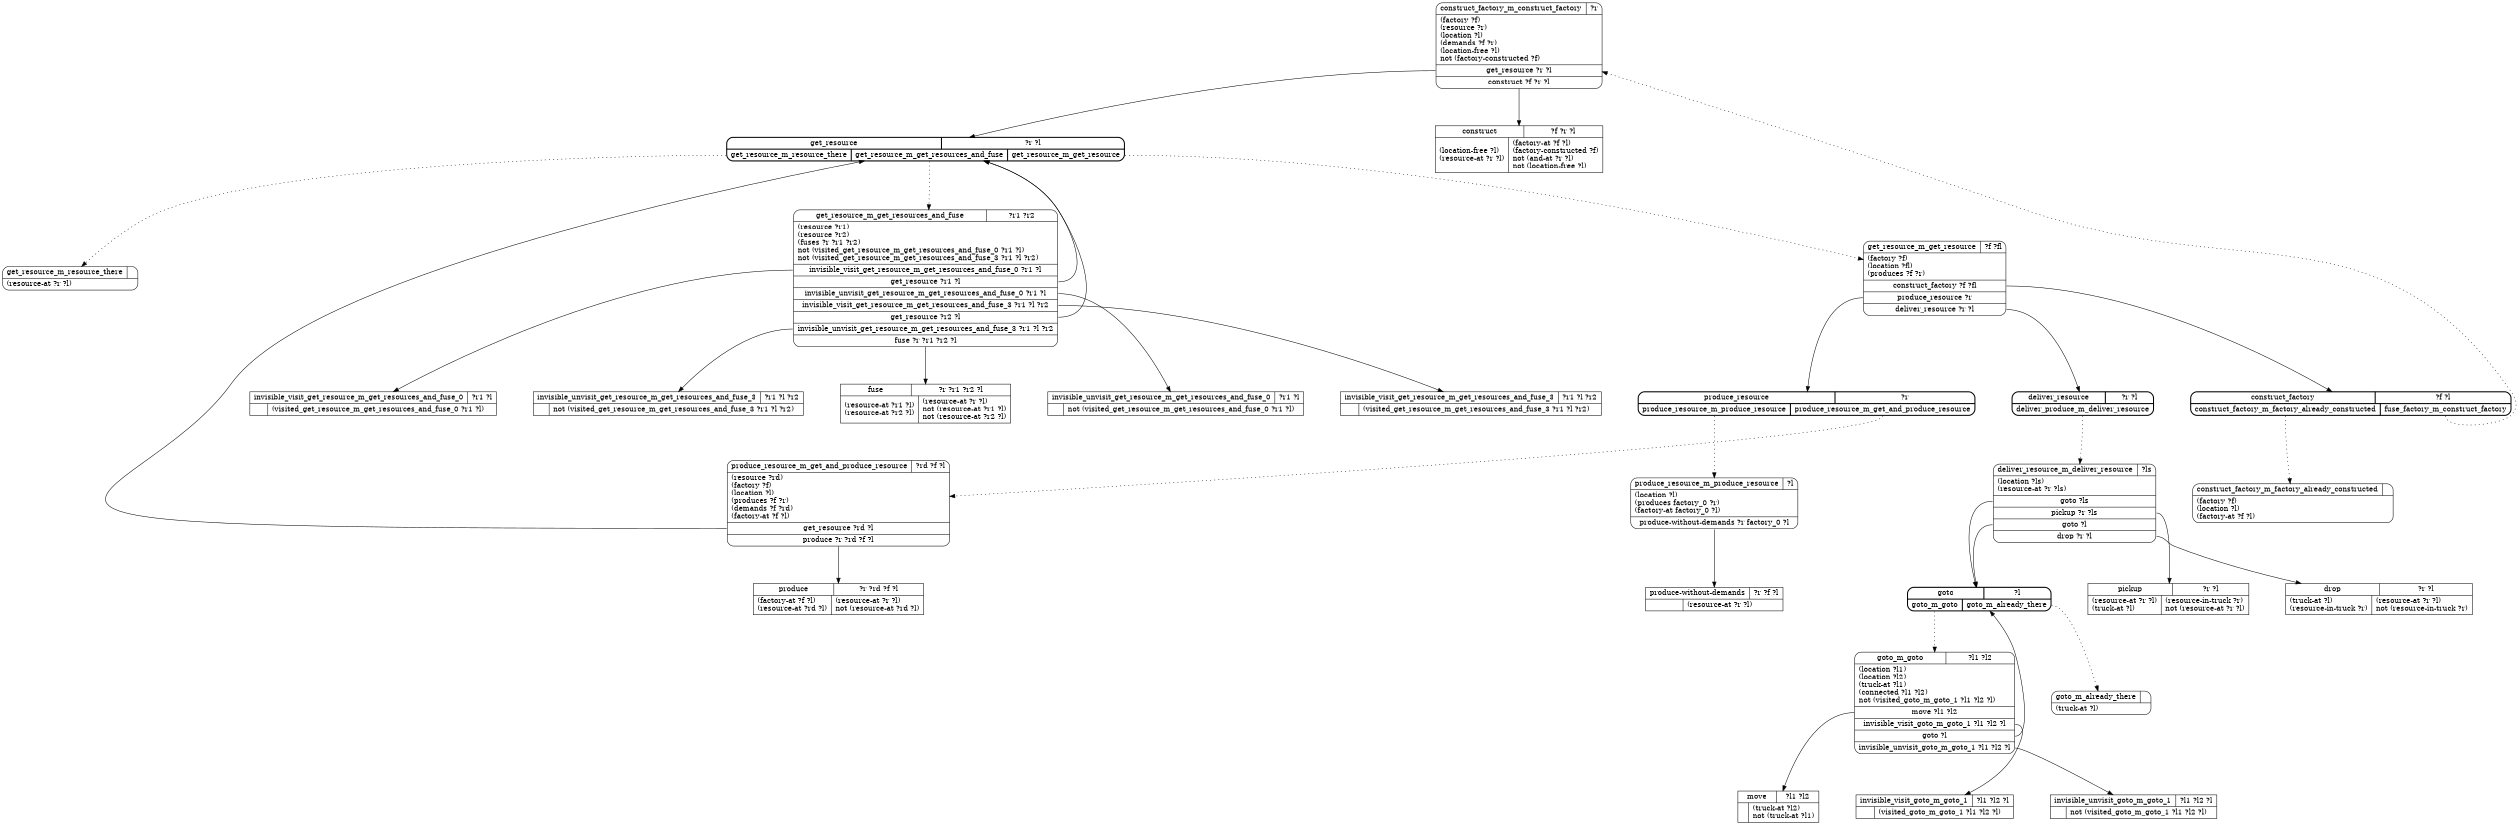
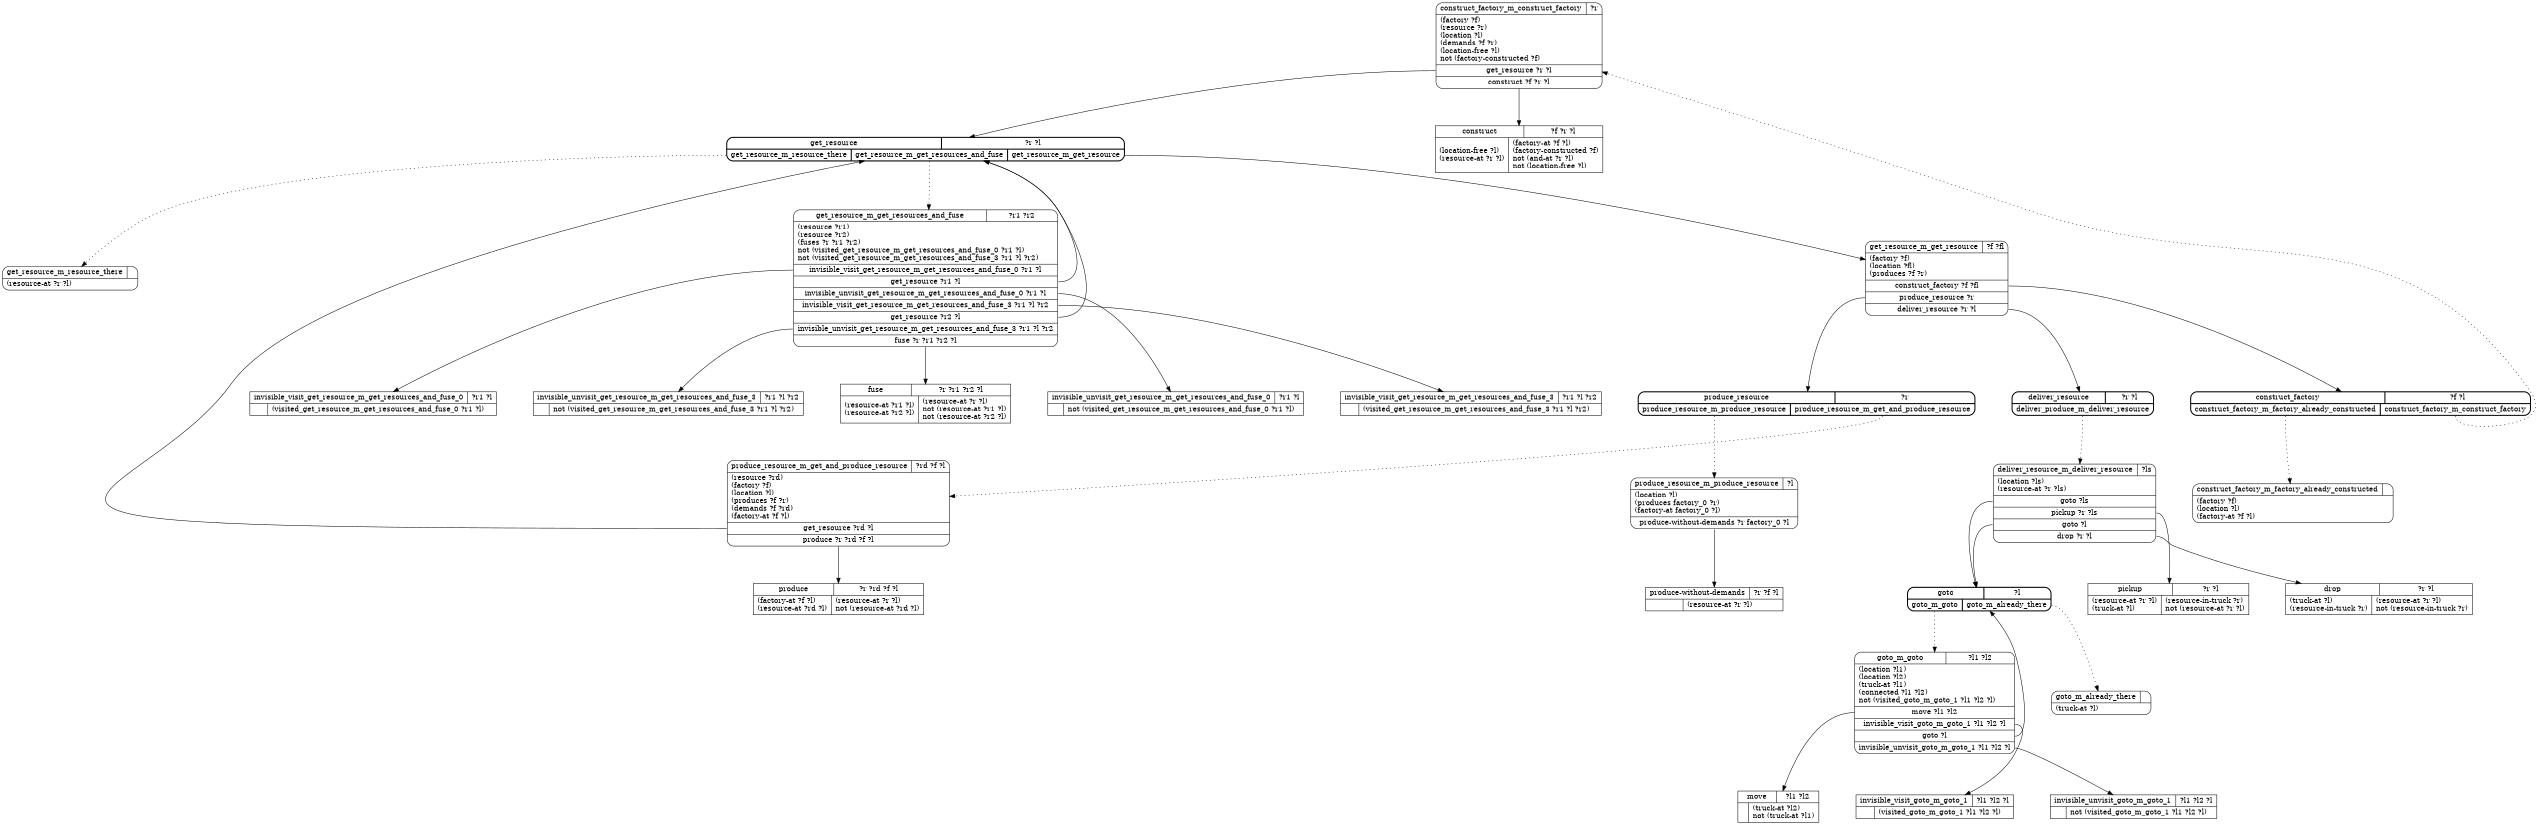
  digraph {
    nodesep=1
    ranksep=1
    node [shape=Mrecord]
    edge [tailport=0]
    construct [label="{{\N|?f ?r ?l}|{(location-free ?l)\l(resource-at ?r ?l)\l|(factory-at ?f ?l)\l(factory-constructed ?f)\lnot (and-at ?r ?l)\lnot (location-free ?l)\l}}" shape=record]
    fuse [label="{{\N|?r ?r1 ?r2 ?l}|{(resource-at ?r1 ?l)\l(resource-at ?r2 ?l)\l|(resource-at ?r ?l)\lnot (resource-at ?r1 ?l)\lnot (resource-at ?r2 ?l)\l}}" shape=record]
    "produce-without-demands" [label="{{\N|?r ?f ?l}|{|(resource-at ?r ?l)\l}}" shape=record]
    produce [label="{{\N|?r ?rd ?f ?l}|{(factory-at ?f ?l)\l(resource-at ?rd ?l)\l|(resource-at ?r ?l)\lnot (resource-at ?rd ?l)\l}}" shape=record]
    pickup [label="{{\N|?r ?l}|{(resource-at ?r ?l)\l(truck-at ?l)\l|(resource-in-truck ?r)\lnot (resource-at ?r ?l)\l}}" shape=record]
    drop [label="{{\N|?r ?l}|{(truck-at ?l)\l(resource-in-truck ?r)\l|(resource-at ?r ?l)\lnot (resource-in-truck ?r)\l}}" shape=record]
    move [label="{{\N|?l1 ?l2}|{|(truck-at ?l2)\lnot (truck-at ?l1)\l}}" shape=record]
    invisible_visit_get_resource_m_get_resources_and_fuse_0 [label="{{\N|?r1 ?l}|{|(visited_get_resource_m_get_resources_and_fuse_0 ?r1 ?l)\l}}" shape=record]
    invisible_unvisit_get_resource_m_get_resources_and_fuse_0 [label="{{\N|?r1 ?l}|{|not (visited_get_resource_m_get_resources_and_fuse_0 ?r1 ?l)\l}}" shape=record]
    invisible_visit_get_resource_m_get_resources_and_fuse_3 [label="{{\N|?r1 ?l ?r2}|{|(visited_get_resource_m_get_resources_and_fuse_3 ?r1 ?l ?r2)\l}}" shape=record]
    invisible_unvisit_get_resource_m_get_resources_and_fuse_3 [label="{{\N|?r1 ?l ?r2}|{|not (visited_get_resource_m_get_resources_and_fuse_3 ?r1 ?l ?r2)\l}}" shape=record]
    invisible_visit_goto_m_goto_1 [label="{{\N|?l1 ?l2 ?l}|{|(visited_goto_m_goto_1 ?l1 ?l2 ?l)\l}}" shape=record]
    invisible_unvisit_goto_m_goto_1 [label="{{\N|?l1 ?l2 ?l}|{|not (visited_goto_m_goto_1 ?l1 ?l2 ?l)\l}}" shape=record]
-   construct_factory [label="{{\N|?f ?l}|{<0>construct_factory_m_factory_already_constructed|<1>fuse_factory_m_construct_factory}}" style=bold]
+   construct_factory [label="{{\N|?f ?l}|{<0>construct_factory_m_factory_already_constructed|<1>construct_factory_m_construct_factory}}" style=bold]
    construct_factory_m_factory_already_constructed [label="{{\N|}|(factory ?f)\l(location ?l)\l(factory-at ?f ?l)\l}"]
    construct_factory_m_construct_factory [label="{{\N|?r}|(factory ?f)\l(resource ?r)\l(location ?l)\l(demands ?f ?r)\l(location-free ?l)\lnot (factory-constructed ?f)\l|<0>get_resource ?r ?l|<1>construct ?f ?r ?l}"]
    get_resource [label="{{\N|?r ?l}|{<0>get_resource_m_resource_there|<1>get_resource_m_get_resources_and_fuse|<2>get_resource_m_get_resource}}" style=bold]
    get_resource_m_resource_there [label="{{\N|}|(resource-at ?r ?l)\l}"]
    get_resource_m_get_resources_and_fuse [label="{{\N|?r1 ?r2}|(resource ?r1)\l(resource ?r2)\l(fuses ?r ?r1 ?r2)\lnot (visited_get_resource_m_get_resources_and_fuse_0 ?r1 ?l)\lnot (visited_get_resource_m_get_resources_and_fuse_3 ?r1 ?l ?r2)\l|<0>invisible_visit_get_resource_m_get_resources_and_fuse_0 ?r1 ?l|<1>get_resource ?r1 ?l|<2>invisible_unvisit_get_resource_m_get_resources_and_fuse_0 ?r1 ?l|<3>invisible_visit_get_resource_m_get_resources_and_fuse_3 ?r1 ?l ?r2|<4>get_resource ?r2 ?l|<5>invisible_unvisit_get_resource_m_get_resources_and_fuse_3 ?r1 ?l ?r2|<6>fuse ?r ?r1 ?r2 ?l}"]
    get_resource_m_get_resource [label="{{\N|?f ?fl}|(factory ?f)\l(location ?fl)\l(produces ?f ?r)\l|<0>construct_factory ?f ?fl|<1>produce_resource ?r|<2>deliver_resource ?r ?l}"]
    produce_resource [label="{{\N|?r}|{<0>produce_resource_m_produce_resource|<1>produce_resource_m_get_and_produce_resource}}" style=bold]
    deliver_resource [label="{{\N|?r ?l}|{<0>deliver_produce_m_deliver_resource}}" style=bold]
    produce_resource_m_produce_resource [label="{{\N|?l}|(location ?l)\l(produces factory_0 ?r)\l(factory-at factory_0 ?l)\l|<0>produce-without-demands ?r factory_0 ?l}"]
    produce_resource_m_get_and_produce_resource [label="{{\N|?rd ?f ?l}|(resource ?rd)\l(factory ?f)\l(location ?l)\l(produces ?f ?r)\l(demands ?f ?rd)\l(factory-at ?f ?l)\l|<0>get_resource ?rd ?l|<1>produce ?r ?rd ?f ?l}"]
    deliver_resource_m_deliver_resource [label="{{\N|?ls}|(location ?ls)\l(resource-at ?r ?ls)\l|<0>goto ?ls|<1>pickup ?r ?ls|<2>goto ?l|<3>drop ?r ?l}"]
    goto [label="{{\N|?l}|{<0>goto_m_goto|<1>goto_m_already_there}}" style=bold]
    goto_m_goto [label="{{\N|?l1 ?l2}|(location ?l1)\l(location ?l2)\l(truck-at ?l1)\l(connected ?l1 ?l2)\lnot (visited_goto_m_goto_1 ?l1 ?l2 ?l)\l|<0>move ?l1 ?l2|<1>invisible_visit_goto_m_goto_1 ?l1 ?l2 ?l|<2>goto ?l|<3>invisible_unvisit_goto_m_goto_1 ?l1 ?l2 ?l}"]
    goto_m_already_there [label="{{\N|}|(truck-at ?l)\l}"]
    construct_factory -> construct_factory_m_factory_already_constructed [style=dotted]
    construct_factory -> construct_factory_m_construct_factory [style=dotted tailport=1]
    construct_factory_m_construct_factory -> construct [tailport=1]
    construct_factory_m_construct_factory -> get_resource
    get_resource -> get_resource_m_resource_there [style=dotted]
    get_resource -> get_resource_m_get_resources_and_fuse [style=dotted tailport=1]
-   get_resource -> get_resource_m_get_resource [style=dotted tailport=2]
+   get_resource -> get_resource_m_get_resource [style=solid tailport=2]
    get_resource_m_get_resources_and_fuse -> fuse [tailport=6]
    get_resource_m_get_resources_and_fuse -> invisible_visit_get_resource_m_get_resources_and_fuse_0
    get_resource_m_get_resources_and_fuse -> invisible_unvisit_get_resource_m_get_resources_and_fuse_0 [tailport=2]
    get_resource_m_get_resources_and_fuse -> invisible_visit_get_resource_m_get_resources_and_fuse_3 [tailport=3]
    get_resource_m_get_resources_and_fuse -> invisible_unvisit_get_resource_m_get_resources_and_fuse_3 [tailport=5]
    get_resource_m_get_resources_and_fuse -> get_resource [tailport=1]
    get_resource_m_get_resources_and_fuse -> get_resource [tailport=4]
    get_resource_m_get_resource -> construct_factory
    get_resource_m_get_resource -> produce_resource [tailport=1]
    get_resource_m_get_resource -> deliver_resource [tailport=2]
    produce_resource -> produce_resource_m_produce_resource [style=dotted]
    produce_resource -> produce_resource_m_get_and_produce_resource [style=dotted tailport=1]
    deliver_resource -> deliver_resource_m_deliver_resource [style=dotted]
    produce_resource_m_produce_resource -> "produce-without-demands"
    produce_resource_m_get_and_produce_resource -> produce [tailport=1]
    produce_resource_m_get_and_produce_resource -> get_resource
    deliver_resource_m_deliver_resource -> pickup [tailport=1]
    deliver_resource_m_deliver_resource -> drop [tailport=3]
    deliver_resource_m_deliver_resource -> goto
    deliver_resource_m_deliver_resource -> goto [tailport=2]
    goto -> goto_m_goto [style=dotted]
    goto -> goto_m_already_there [style=dotted tailport=1]
    goto_m_goto -> move
    goto_m_goto -> invisible_visit_goto_m_goto_1 [tailport=1]
    goto_m_goto -> invisible_unvisit_goto_m_goto_1 [tailport=3]
    goto_m_goto -> goto [tailport=2]
  }
